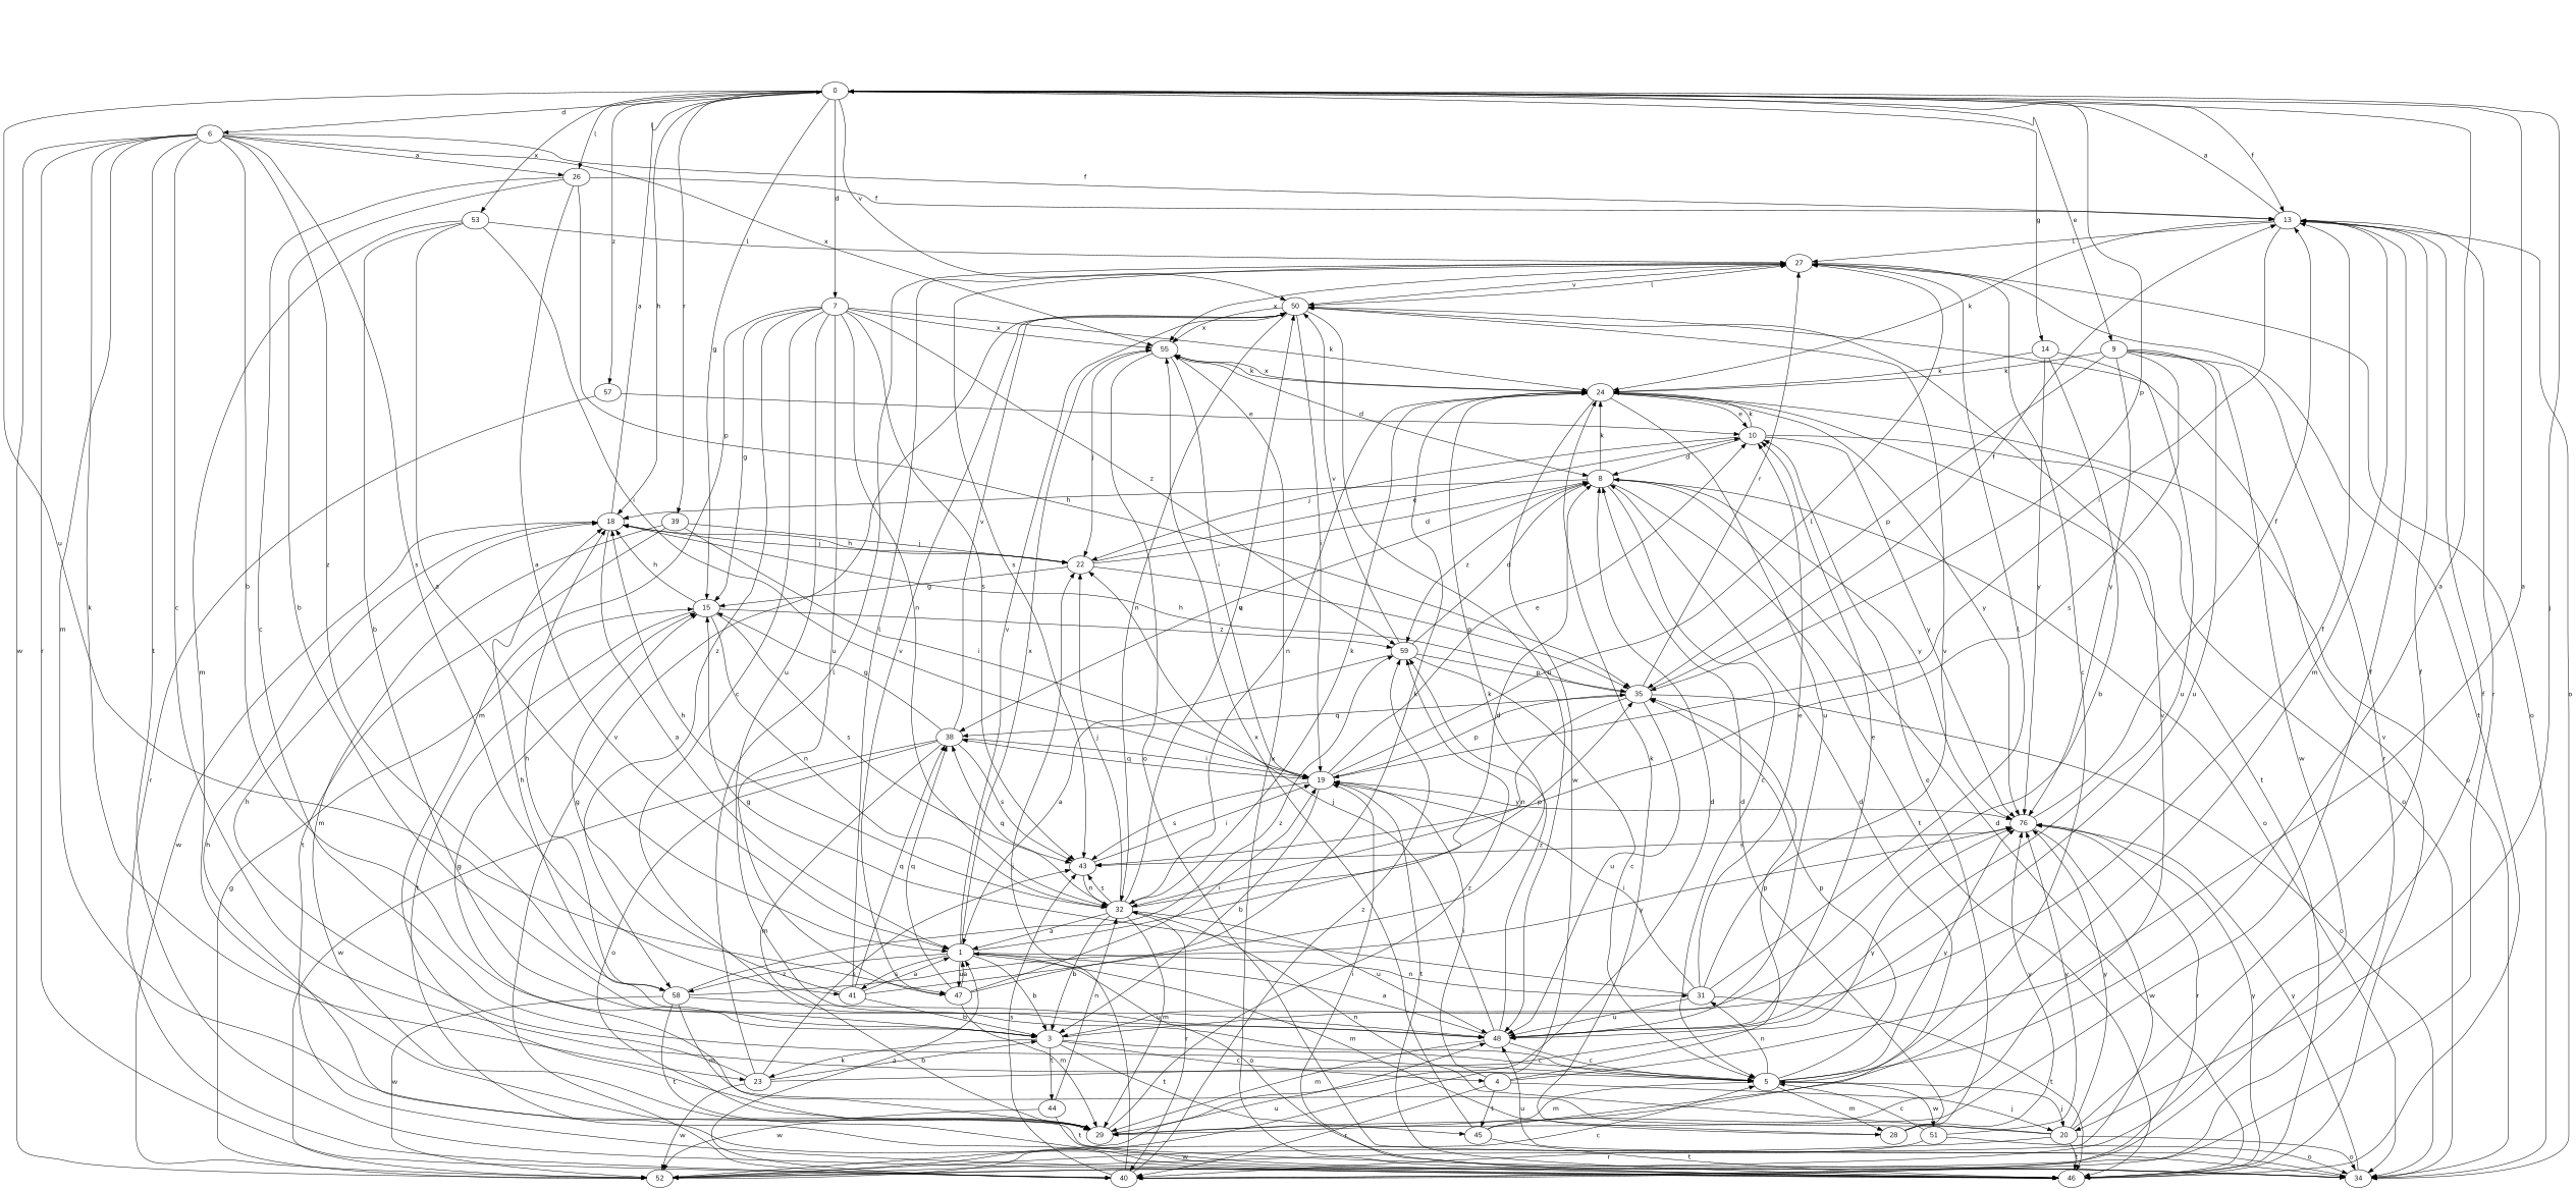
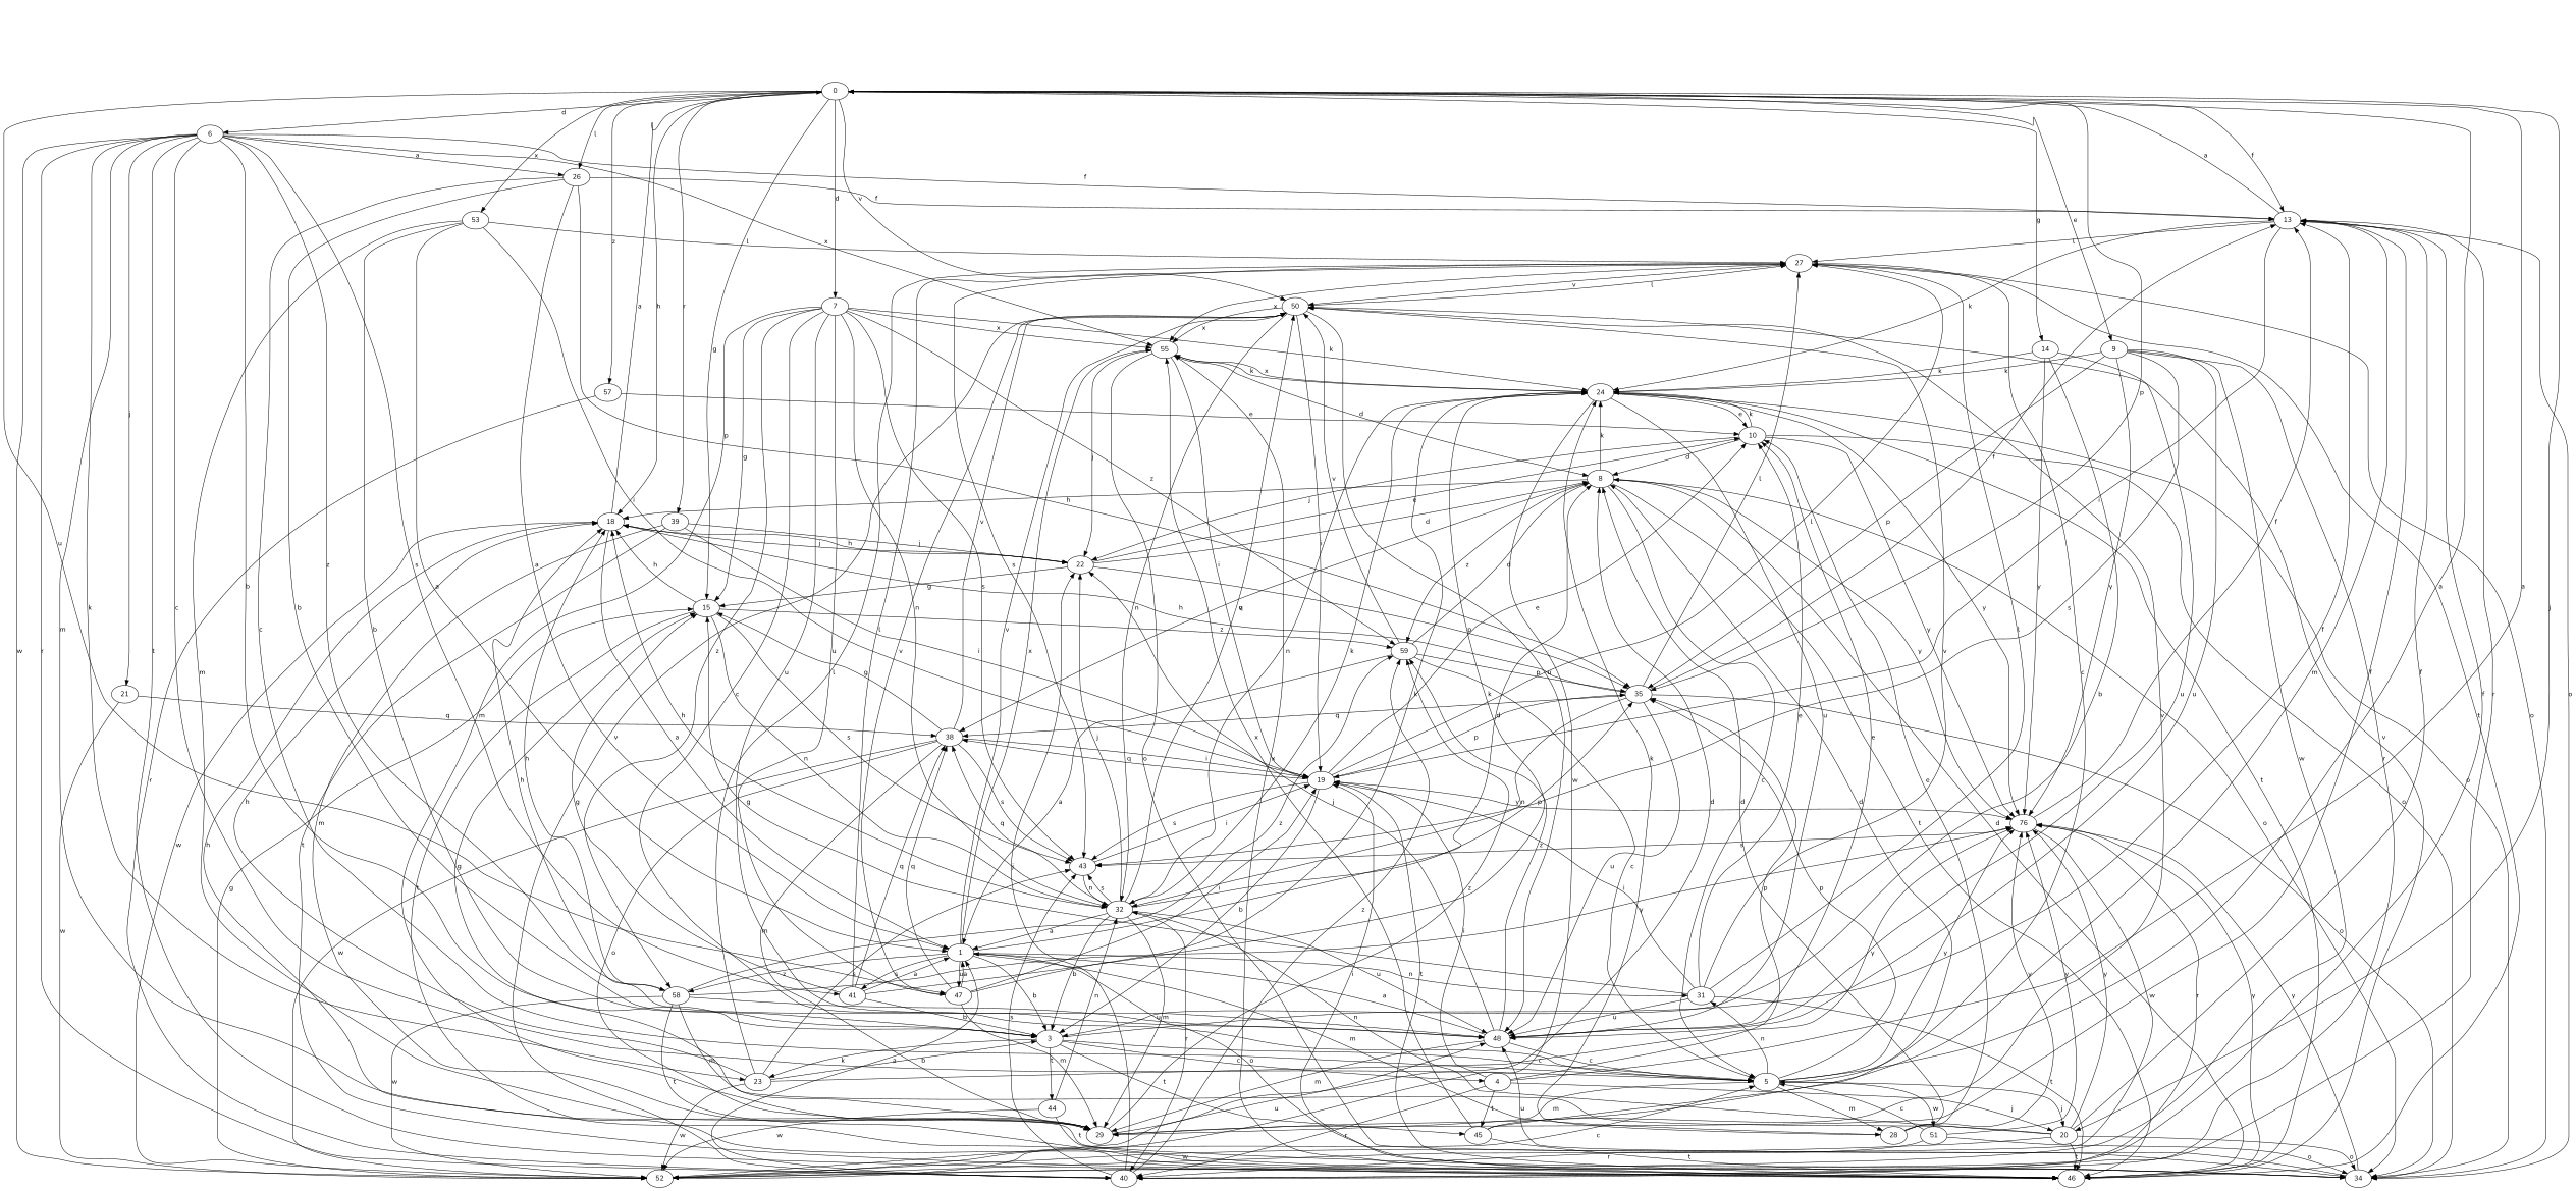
  strict digraph {
    fontname=Nunito
    node [fontname=Nunito]
    edge [fontname=Nunito]
    0
    6
    7
    9
    13
    14
    15
    18
    20
    26
    35
    39
    47
    50
    53
    57
    3
    41
    55
    58
    5
    23
    40
    29
+   21
    46
    52
    24
    32
    43
    48
    59
    n33 [label=76]
    34
    19
    27
    1
    22
    38
    10
    8
    28
    31
    4
    44
    45
    51
    0 -> 6 [label=d]
    0 -> 7 [label=d]
    0 -> 9 [label=e]
    0 -> 13 [label=f]
    0 -> 14 [label=g]
    0 -> 15 [label=g]
    0 -> 18 [label=h]
    0 -> 20 [label=j]
    0 -> 26 [label=l]
    0 -> 35 [label=p]
    0 -> 39 [label=r]
    0 -> 47 [label=u]
    0 -> 50 [label=v]
    0 -> 53 [label=x]
    0 -> 57 [label=z]
    6 -> 13 [label=f]
    6 -> 26 [label=a]
    6 -> 3 [label=b]
    6 -> 41 [label=s]
    6 -> 55 [label=x]
    6 -> 58 [label=z]
    6 -> 5 [label=c]
    6 -> 23 [label=k]
    6 -> 40 [label=r]
    6 -> 29 [label=m]
+   6 -> 21 [label=j]
    6 -> 46 [label=t]
    6 -> 52 [label=w]
    7 -> 15 [label=g]
    7 -> 47 [label=u]
    7 -> 55 [label=x]
    7 -> 58 [label=z]
    7 -> 5 [label=c]
    7 -> 29 [label=m]
    7 -> 24 [label=k]
    7 -> 32 [label=n]
    7 -> 43 [label=s]
    7 -> 48 [label=u]
    7 -> 59 [label=z]
    9 -> 35 [label=p]
    9 -> 40 [label=r]
    9 -> 52 [label=w]
    9 -> 24 [label=k]
    9 -> 43 [label=s]
    9 -> 48 [label=u]
    9 -> n33 [label=y]
    13 -> 0 [label=a]
    13 -> 40 [label=r]
    13 -> 29 [label=m]
    13 -> 24 [label=k]
    13 -> 34 [label=o]
    13 -> 19 [label=i]
    13 -> 27 [label=l]
    14 -> 3 [label=b]
    14 -> 24 [label=k]
    14 -> 48 [label=u]
    14 -> n33 [label=y]
    15 -> 18 [label=h]
    15 -> 46 [label=t]
    15 -> 32 [label=n]
    15 -> 43 [label=s]
    15 -> 59 [label=z]
    18 -> 0 [label=a]
    18 -> 52 [label=w]
    18 -> 1 [label=a]
    18 -> 22 [label=j]
    20 -> 13 [label=f]
    20 -> 15 [label=g]
    20 -> 46 [label=t]
    20 -> 52 [label=w]
    20 -> 32 [label=n]
    20 -> n33 [label=y]
    20 -> 34 [label=o]
    26 -> 13 [label=f]
    26 -> 35 [label=p]
    26 -> 3 [label=b]
    26 -> 5 [label=c]
    26 -> 1 [label=a]
    35 -> 13 [label=f]
    35 -> 18 [label=h]
    35 -> 32 [label=n]
    35 -> 48 [label=u]
    35 -> 34 [label=o]
-   35 -> 27 [label=r]
+   35 -> 27 [label=l]
    35 -> 38 [label=q]
    39 -> 29 [label=m]
    39 -> 46 [label=t]
    39 -> 19 [label=i]
    39 -> 22 [label=j]
    47 -> 50 [label=v]
    47 -> 29 [label=m]
    47 -> 24 [label=k]
    47 -> 19 [label=i]
    47 -> 1 [label=a]
    47 -> 38 [label=q]
    50 -> 55 [label=x]
    50 -> 32 [label=n]
    50 -> 48 [label=u]
    50 -> 19 [label=i]
    50 -> 27 [label=l]
    53 -> 3 [label=b]
    53 -> 29 [label=m]
    53 -> 19 [label=i]
    53 -> 27 [label=l]
    53 -> 1 [label=a]
    57 -> 40 [label=r]
    57 -> 10 [label=e]
    3 -> 13 [label=f]
    3 -> 5 [label=c]
    3 -> 23 [label=k]
    3 -> 4 [label=c]
    3 -> 44 [label=t]
    3 -> 45 [label=t]
    41 -> 15 [label=g]
    41 -> 3 [label=b]
    41 -> 24 [label=k]
    41 -> 27 [label=l]
    41 -> 1 [label=a]
    41 -> 38 [label=q]
    55 -> 24 [label=k]
    55 -> 34 [label=o]
    55 -> 19 [label=i]
    55 -> 22 [label=j]
    55 -> 8 [label=d]
    58 -> 18 [label=h]
    58 -> 29 [label=m]
    58 -> 46 [label=t]
    58 -> 52 [label=w]
    58 -> 48 [label=u]
    58 -> 59 [label=z]
    58 -> n33 [label=y]
    5 -> 0 [label=a]
    5 -> 20 [label=j]
    5 -> 35 [label=p]
    5 -> 29 [label=m]
    5 -> n33 [label=y]
    5 -> 28 [label=m]
    5 -> 31 [label=n]
    5 -> 51 [label=w]
    23 -> 18 [label=h]
    23 -> 3 [label=b]
    23 -> 52 [label=w]
    23 -> 43 [label=s]
    23 -> n33 [label=y]
    23 -> 27 [label=l]
    40 -> 50 [label=v]
    40 -> 43 [label=s]
    40 -> 59 [label=z]
    40 -> 1 [label=a]
    40 -> 22 [label=j]
    29 -> 13 [label=f]
    29 -> 59 [label=z]
    29 -> 8 [label=d]
+   21 -> 52 [label=w]
+   21 -> 38 [label=q]
    46 -> 50 [label=v]
    46 -> 55 [label=x]
    46 -> n33 [label=y]
    46 -> 19 [label=i]
    46 -> 8 [label=d]
    52 -> 13 [label=f]
    52 -> 15 [label=g]
    52 -> 5 [label=c]
    52 -> 48 [label=u]
    24 -> 55 [label=x]
    24 -> 46 [label=t]
    24 -> 52 [label=w]
    24 -> 32 [label=n]
    24 -> 48 [label=u]
    24 -> n33 [label=y]
    24 -> 34 [label=o]
    24 -> 10 [label=e]
    32 -> 18 [label=h]
    32 -> 35 [label=p]
    32 -> 50 [label=v]
    32 -> 3 [label=b]
    32 -> 40 [label=r]
    32 -> 29 [label=m]
    32 -> 24 [label=k]
    32 -> 43 [label=s]
    32 -> 48 [label=u]
    32 -> 1 [label=a]
    32 -> 22 [label=j]
    32 -> 38 [label=q]
    43 -> 32 [label=n]
    43 -> 19 [label=i]
    48 -> 18 [label=h]
    48 -> 5 [label=c]
    48 -> 29 [label=m]
    48 -> 59 [label=z]
    48 -> 1 [label=a]
    48 -> 22 [label=j]
    48 -> 10 [label=e]
    59 -> 35 [label=p]
    59 -> 50 [label=v]
    59 -> 5 [label=c]
    59 -> 1 [label=a]
    59 -> 8 [label=d]
    n33 -> 13 [label=f]
    n33 -> 40 [label=r]
    n33 -> 52 [label=w]
    n33 -> 43 [label=s]
    34 -> 18 [label=h]
    34 -> 48 [label=u]
    34 -> n33 [label=y]
    19 -> 35 [label=p]
    19 -> 3 [label=b]
    19 -> 46 [label=t]
    19 -> 43 [label=s]
    19 -> n33 [label=y]
    19 -> 27 [label=l]
    19 -> 38 [label=q]
    19 -> 10 [label=e]
    27 -> 50 [label=v]
    27 -> 55 [label=x]
    27 -> 5 [label=c]
    27 -> 46 [label=t]
    27 -> 43 [label=s]
    27 -> 34 [label=o]
    1 -> 47 [label=u]
    1 -> 50 [label=v]
    1 -> 3 [label=b]
    1 -> 41 [label=s]
    1 -> 55 [label=x]
    1 -> 58 [label=z]
    1 -> 34 [label=o]
    1 -> 8 [label=d]
    1 -> 28 [label=m]
    1 -> 31 [label=n]
    22 -> 15 [label=g]
    22 -> 18 [label=h]
    22 -> 35 [label=p]
    22 -> 10 [label=e]
    22 -> 8 [label=d]
    38 -> 15 [label=g]
    38 -> 50 [label=v]
    38 -> 29 [label=m]
    38 -> 52 [label=w]
    38 -> 43 [label=s]
    38 -> 34 [label=o]
    38 -> 19 [label=i]
    10 -> 24 [label=k]
    10 -> n33 [label=y]
    10 -> 34 [label=o]
    10 -> 22 [label=j]
    10 -> 8 [label=d]
    8 -> 18 [label=h]
    8 -> 5 [label=c]
    8 -> 46 [label=t]
    8 -> 24 [label=k]
    8 -> 59 [label=z]
    8 -> n33 [label=y]
    8 -> 34 [label=o]
    8 -> 38 [label=q]
    28 -> 24 [label=k]
    28 -> n33 [label=y]
    28 -> 10 [label=e]
    28 -> 8 [label=d]
    31 -> 15 [label=g]
    31 -> 50 [label=v]
    31 -> 46 [label=t]
    31 -> 48 [label=u]
    31 -> 19 [label=i]
    31 -> 27 [label=l]
    31 -> 10 [label=e]
    4 -> 0 [label=a]
    4 -> 20 [label=j]
    4 -> 35 [label=p]
    4 -> 40 [label=r]
    4 -> 19 [label=i]
    4 -> 45 [label=t]
    44 -> 46 [label=t]
    44 -> 52 [label=w]
    44 -> 32 [label=n]
    45 -> 50 [label=v]
    45 -> 55 [label=x]
    45 -> 46 [label=t]
    45 -> 8 [label=d]
    51 -> 5 [label=c]
    51 -> 40 [label=r]
    51 -> n33 [label=y]
    51 -> 34 [label=o]
  }
